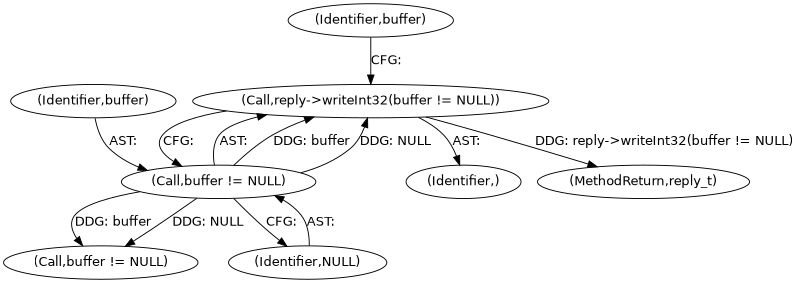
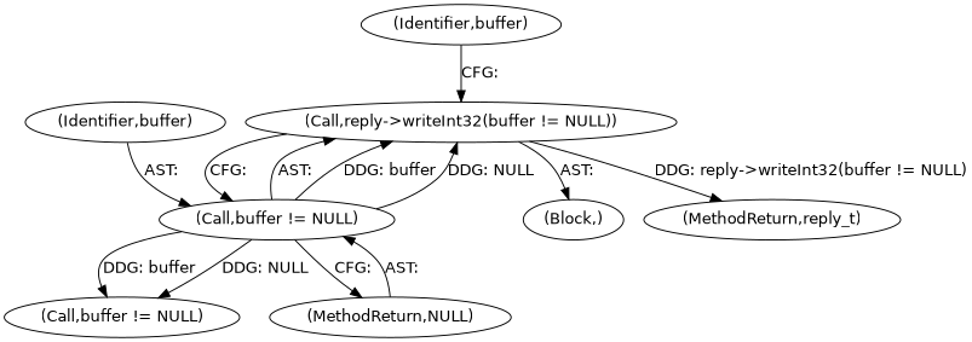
  digraph {
    fontname="DejaVu Sans"
    node [fontname="DejaVu Sans"]
    edge [fontname="DejaVu Sans"]
    n1 [label="(Call,reply->writeInt32(buffer != NULL))"]
    n2 [label="(Call,buffer != NULL)"]
    n3 [label="(MethodReturn,reply_t)"]
-   n4 [label="(Identifier,)"]
+   n4 [label="(Block,)"]
    n5 [label="(Call,buffer != NULL)"]
-   n6 [label="(Identifier,NULL)"]
+   n6 [label="(MethodReturn,NULL)"]
    n7 [label="(Identifier,buffer)"]
    n8 [label="(Identifier,buffer)"]
    n1 -> n2 [label="CFG: "]
    n1 -> n3 [label="DDG: reply->writeInt32(buffer != NULL)"]
    n1 -> n4 [label="AST: "]
    n2 -> n1 [label="AST: "]
    n2 -> n1 [label="DDG: buffer"]
    n2 -> n1 [label="DDG: NULL"]
    n2 -> n5 [label="DDG: buffer"]
    n2 -> n5 [label="DDG: NULL"]
    n2 -> n6 [label="CFG: "]
    n6 -> n2 [label="AST: "]
    n7 -> n1 [label="CFG: "]
    n8 -> n2 [label="AST: "]
  }
